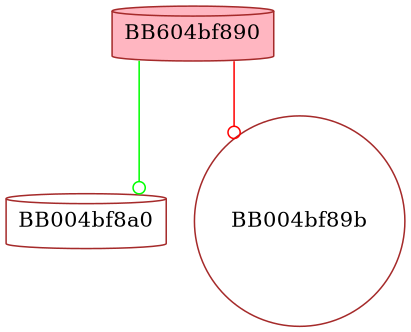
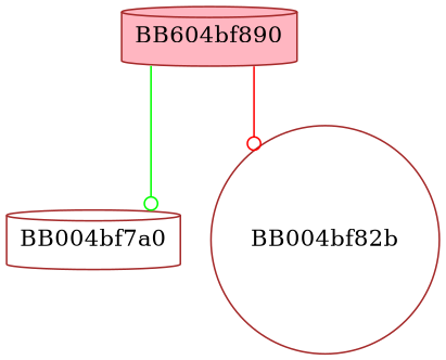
  digraph {
    splines=ortho
    node [color=brown fillcolor=white shape=cylinder style=filled]
    edge [arrowhead=odot]
    n1 [fillcolor=lightpink label=BB604bf890]
-   BB004bf8a0
-   BB004bf89b [shape=circle]
+   BB004bf8a0 [label=BB004bf7a0]
+   BB004bf89b [shape=circle label=BB004bf82b]
    n1 -> BB004bf8a0 [color=green]
    n1 -> BB004bf89b [color=red]
  }
